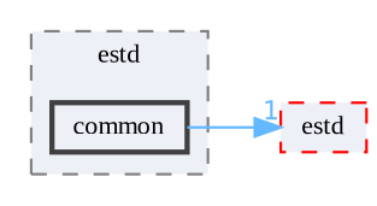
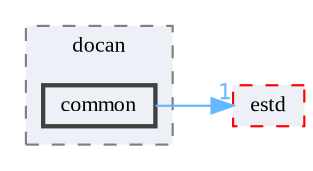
  digraph {
    compound=true
    rankdir=LR
    fontname="Liberation Serif"
    node [fillcolor="#edf0f7" fontname="Liberation Serif" fontsize=10 shape=box]
    n1 [color=grey25 height=0.2 label=common style="filled,bold" width=0.4]
    n2 [color=red height=0.2 label=estd style="filled,dashed" width=0.4]
    subgraph cluster_1 {
      bgcolor="#edf0f7"
      fontsize=10
-     label=estd
+     label=docan
      pencolor=grey50
      style="filled,dashed"
      n1
    }
    n1 -> n2 [color=steelblue1 fontcolor=steelblue1 fontname="Liberation Serif" fontsize=10 headlabel=1 labeldistance=1.5 labelfontname=Helvetica labelfontsize=10]
  }
